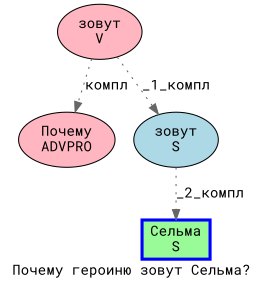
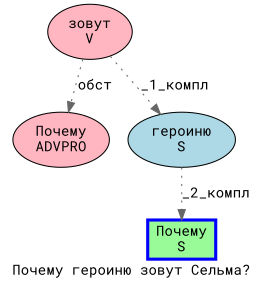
  digraph {
    fontname="Roboto Mono"
    label="Почему героиню зовут Сельма?"
    node [fillcolor=lightpink fontname="Roboto Mono" penwidth=1 shape=ellipse style=filled]
    edge [color=gray40 fontname="Roboto Mono" style=dotted]
    n1 [label="Почему\nADVPRO"]
-   n2 [fillcolor=lightblue label="зовут\nS"]
-   n3 [color=blue fillcolor=palegreen label="Сельма\nS" penwidth=3 shape=box]
+   n2 [fillcolor=lightblue label="героиню\nS"]
+   n3 [color=blue fillcolor=palegreen label="Почему\nS" penwidth=3 shape=box]
    n4 [label="зовут\nV"]
    n2 -> n3 [label="_2_компл"]
-   n4 -> n1 [label="компл"]
+   n4 -> n1 [label="обст"]
    n4 -> n2 [label="_1_компл"]
  }
